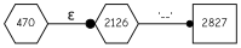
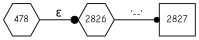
  digraph {
    fontname="Comic Neue"
    rankdir=LR
    node [fixedsize=true fontname="Comic Neue" fontsize=11 peripheries=1 shape=hexagon]
    edge [arrowhead=dot fontname="Comic Neue"]
-   n1 [label=470 width=.55]
-   n2 [label=2126 width=.55]
+   n1 [label=478 width=.55]
+   n2 [label=2826 width=.55]
    n3 [label=2827 shape=box width=.55]
    n1 -> n2 [label="&epsilon;"]
    n2 -> n3 [arrowsize=.7 fontsize=11 label="'--'"]
  }
